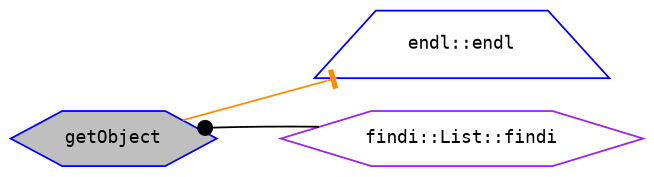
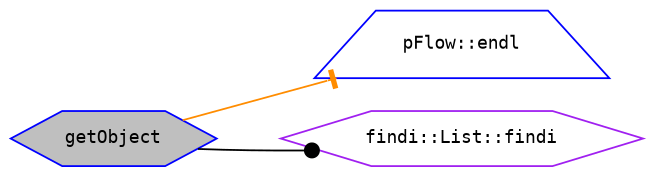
  digraph {
    fontname="DejaVu Sans Mono"
    rankdir=LR
    node [color=blue fillcolor=white fontname="DejaVu Sans Mono" fontsize=10 shape=hexagon style=filled]
    edge [fontname="DejaVu Sans Mono" fontsize=10 labelfontname=Helvetica labelfontsize=10 style=solid]
    n1 [fillcolor=grey75 fontcolor=black height=0.2 label=getObject width=0.4]
-   n2 [height=0.2 label="endl::endl" shape=trapezium width=0.4]
+   n2 [height=0.2 label="pFlow::endl" shape=trapezium width=0.4]
    n3 [color=purple height=0.2 label="findi::List::findi" width=0.4]
    n1 -> n2 [arrowhead=tee color=darkorange]
-   n3 -> n1 [arrowhead=dot color=black]
+   n1 -> n3 [arrowhead=dot color=black]
  }
